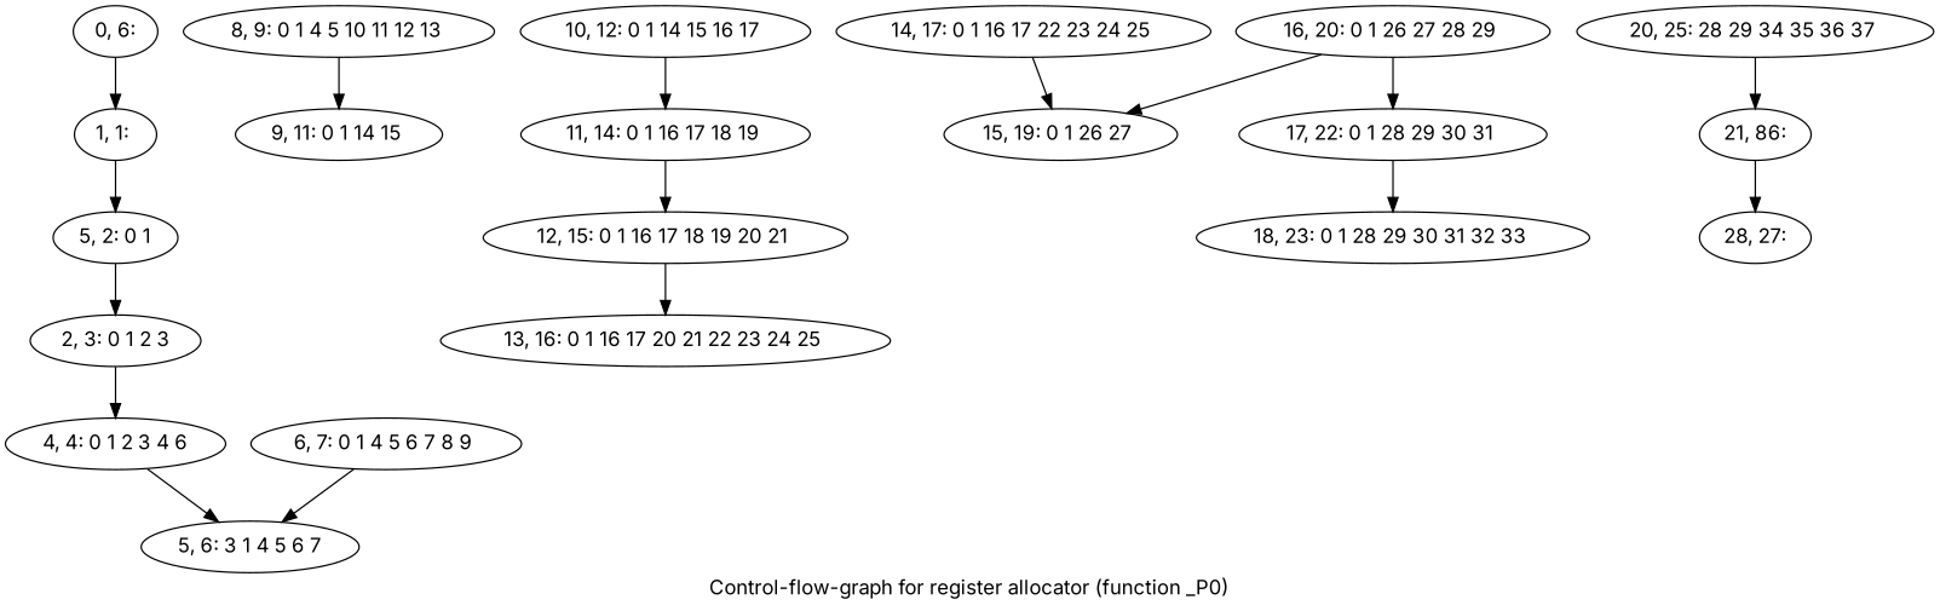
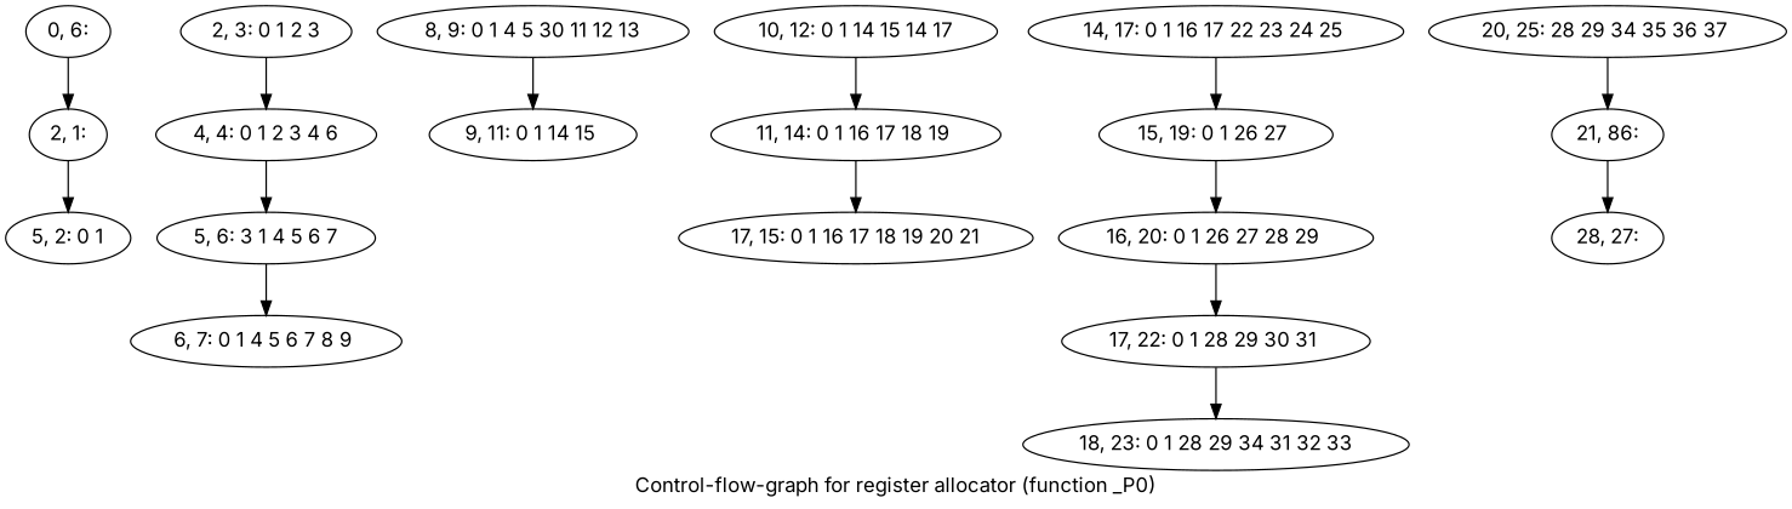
  digraph {
    fontname=Inter
    label="Control-flow-graph for register allocator (function _P0)"
    node [fontname=Inter]
    edge [fontname=Inter]
    n1 [label="0, 6:"]
-   n2 [label="1, 1: "]
+   n2 [label="2, 1:"]
    n3 [label="5, 2: 0 1"]
    n4 [label="2, 3: 0 1 2 3"]
    n5 [label="4, 4: 0 1 2 3 4 6"]
    n6 [label="5, 6: 3 1 4 5 6 7"]
    n7 [label="6, 7: 0 1 4 5 6 7 8 9 "]
-   n8 [label="8, 9: 0 1 4 5 10 11 12 13 "]
+   n8 [label="8, 9: 0 1 4 5 30 11 12 13"]
    n9 [label="9, 11: 0 1 14 15 "]
-   n10 [label="10, 12: 0 1 14 15 16 17 "]
+   n10 [label="10, 12: 0 1 14 15 14 17"]
    n11 [label="11, 14: 0 1 16 17 18 19 "]
-   n12 [label="12, 15: 0 1 16 17 18 19 20 21 "]
-   n13 [label="13, 16: 0 1 16 17 20 21 22 23 24 25 "]
+   n12 [label="17, 15: 0 1 16 17 18 19 20 21"]
    n14 [label="14, 17: 0 1 16 17 22 23 24 25 "]
    n15 [label="15, 19: 0 1 26 27 "]
    n16 [label="16, 20: 0 1 26 27 28 29 "]
    n17 [label="17, 22: 0 1 28 29 30 31 "]
-   n18 [label="18, 23: 0 1 28 29 30 31 32 33 "]
+   n18 [label="18, 23: 0 1 28 29 34 31 32 33"]
    n19 [label="20, 25: 28 29 34 35 36 37 "]
    n20 [label="21, 86:"]
    n21 [label="28, 27:"]
    n1 -> n2
    n2 -> n3
-   n3 -> n4
    n4 -> n5
    n5 -> n6
-   n7 -> n6
+   n6 -> n7
    n8 -> n9
    n10 -> n11
    n11 -> n12
-   n12 -> n13
    n14 -> n15
-   n16 -> n15
+   n15 -> n16
    n16 -> n17
    n17 -> n18
    n19 -> n20
    n20 -> n21
  }
